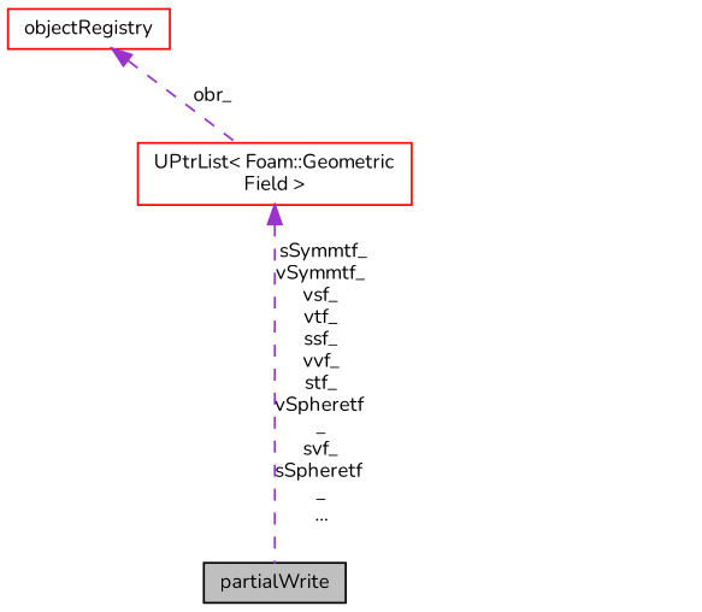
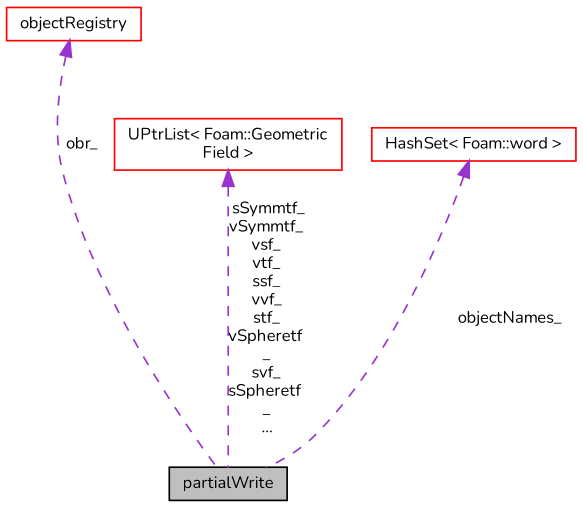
  digraph {
    fontname=Nunito
    node [color=red fontname=Nunito fontsize=10 shape=record]
    edge [color=darkorchid3 dir=back fontname=Nunito fontsize=10 labelfontname=Helvetica labelfontsize=10 style=dashed]
    n1 [color=black fillcolor=grey75 fontcolor=black height=0.2 label=partialWrite style=filled width=0.4]
    n2 [height=0.2 label="UPtrList\< Foam::Geometric\lField \>" width=0.4]
    n3 [height=0.2 label=objectRegistry width=0.4]
+   n4 [height=0.2 label="HashSet\< Foam::word \>" width=0.4]
    n2 -> n1 [label=" sSymmtf_\nvSymmtf_\nvsf_\nvtf_\nssf_\nvvf_\nstf_\nvSpheretf\l_\nsvf_\nsSpheretf\l_\n..."]
-   n3 -> n2 [label=" obr_"]
+   n3 -> n1 [label=" obr_"]
+   n4 -> n1 [label=" objectNames_"]
  }
